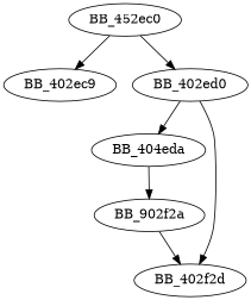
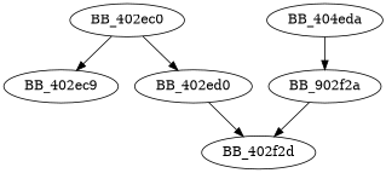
  digraph {
-   BB_402ec0 [label=BB_452ec0]
+   BB_402ec0
    BB_402ec9
    BB_402ed0
    n4 [label=BB_404eda]
    BB_402f2d
    n6 [label=BB_902f2a]
    BB_402ec0 -> BB_402ec9
    BB_402ec0 -> BB_402ed0
-   BB_402ed0 -> n4
    BB_402ed0 -> BB_402f2d
    n4 -> n6
    n6 -> BB_402f2d
  }
